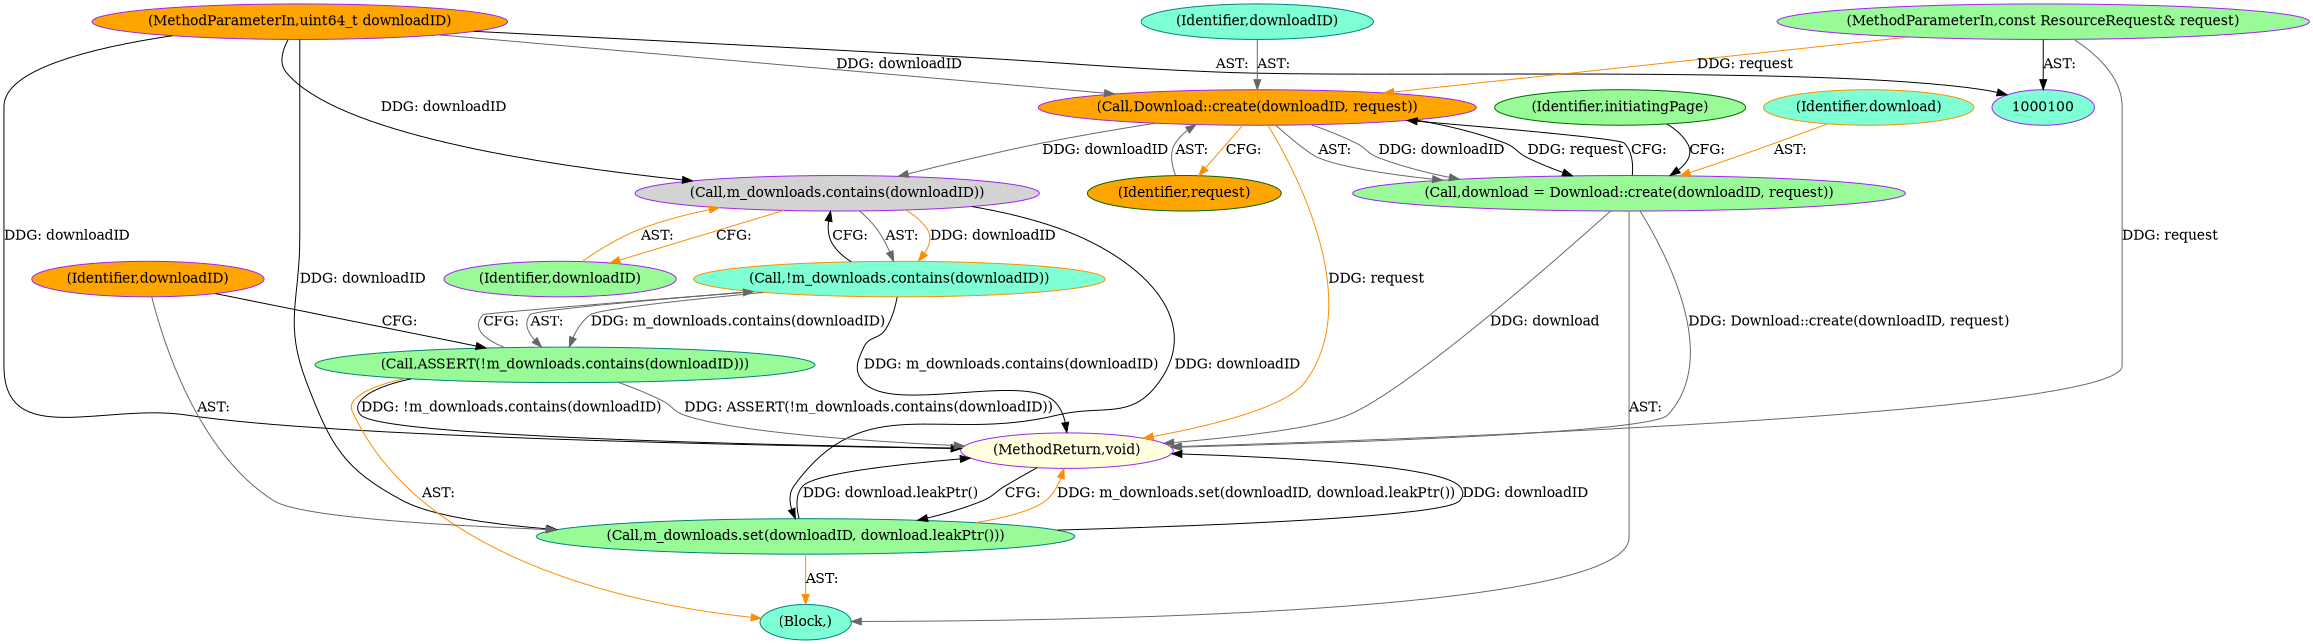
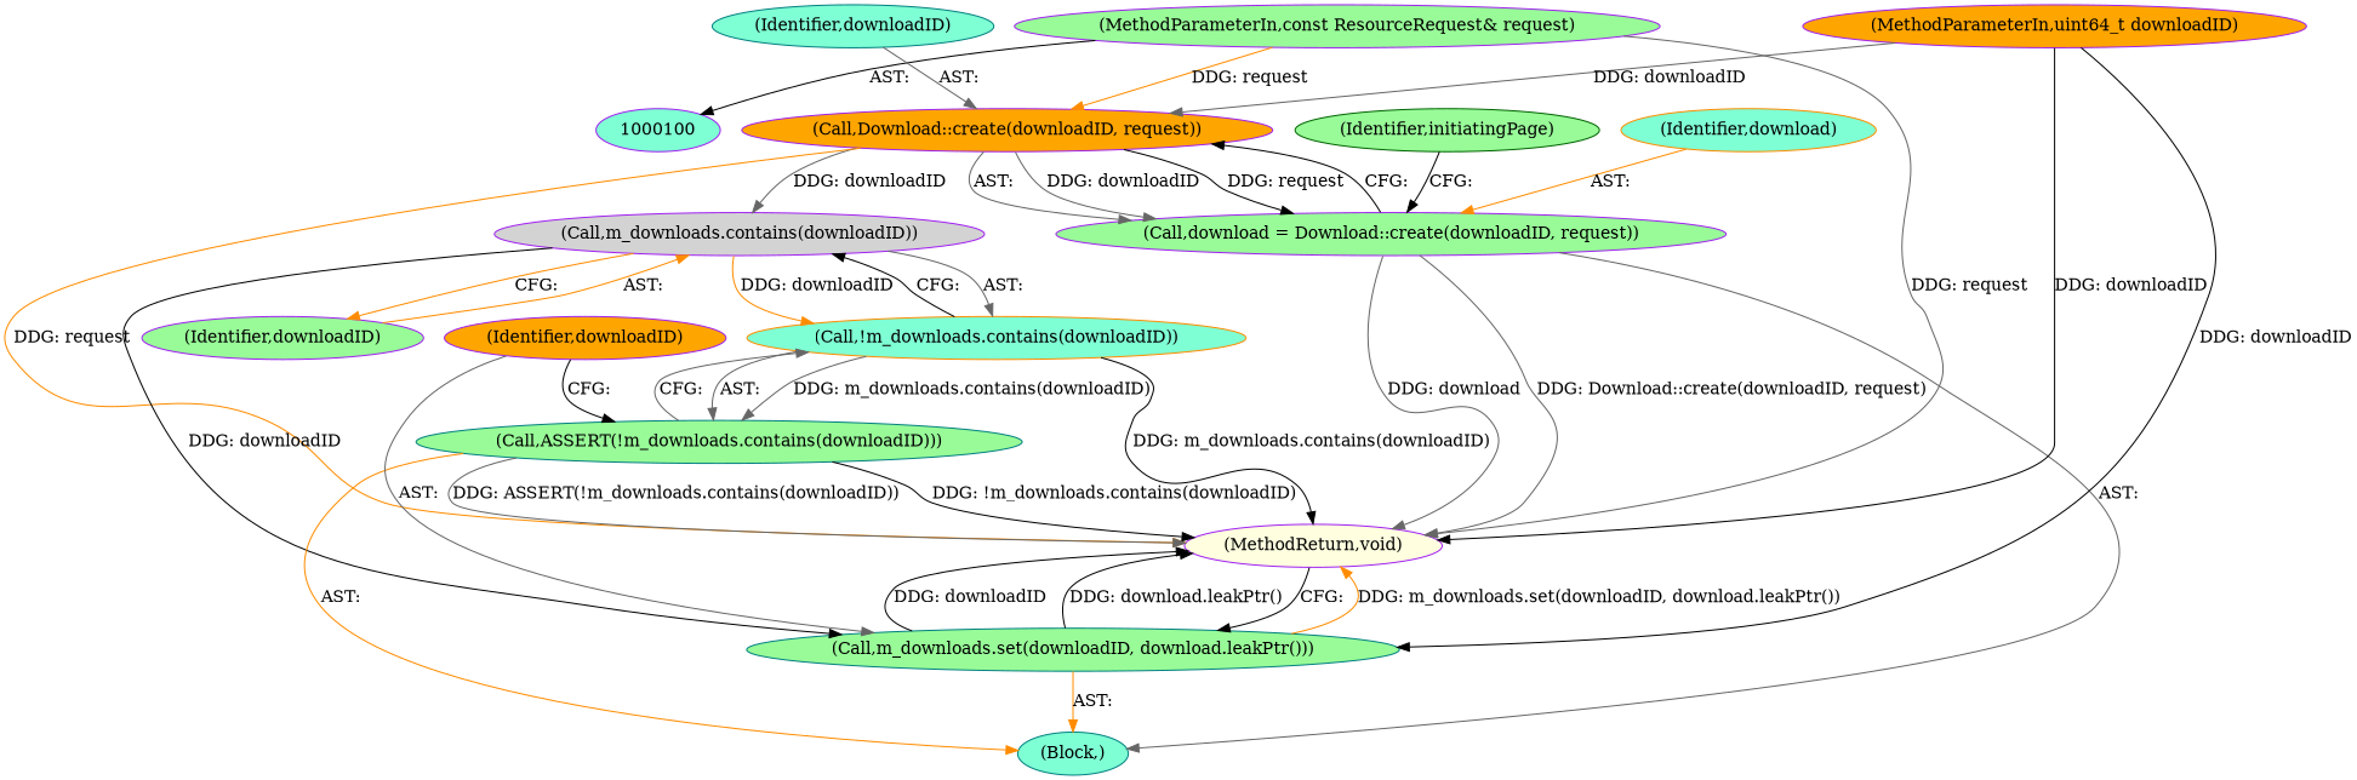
  digraph {
    node [color=purple fillcolor=palegreen style=filled]
    edge [color=gray40]
    n1 [fillcolor=orange label="(Call,Download::create(downloadID, request))"]
    n2 [label="(Call,download = Download::create(downloadID, request))"]
    n3 [fillcolor=lightgrey label="(Call,m_downloads.contains(downloadID))"]
-   n4 [color=darkgreen fillcolor=orange label="(Identifier,request)"]
    n5 [fillcolor=lightyellow label="(MethodReturn,void)"]
    n6 [color=teal fillcolor=aquamarine label="(Block,)"]
    n7 [color=teal label="(Call,m_downloads.set(downloadID, download.leakPtr()))"]
    n8 [color=darkorange fillcolor=aquamarine label="(Call,!m_downloads.contains(downloadID))"]
    n9 [label="(Identifier,downloadID)"]
    n10 [fillcolor=orange label="(MethodParameterIn,uint64_t downloadID)"]
    1000100 [fillcolor=aquamarine]
    n12 [label="(MethodParameterIn,const ResourceRequest& request)"]
    n13 [color=teal label="(Call,ASSERT(!m_downloads.contains(downloadID)))"]
    n14 [color=teal fillcolor=aquamarine label="(Identifier,downloadID)"]
    n15 [fillcolor=orange label="(Identifier,downloadID)"]
    n16 [color=darkgreen label="(Identifier,initiatingPage)"]
    n17 [color=darkorange fillcolor=aquamarine label="(Identifier,download)"]
    n1 -> n2 [label="AST: "]
    n1 -> n2 [label="DDG: downloadID"]
    n1 -> n2 [color=black label="DDG: request"]
    n1 -> n3 [label="DDG: downloadID"]
-   n1 -> n4 [color=darkorange label="CFG: "]
    n1 -> n5 [color=darkorange label="DDG: request"]
    n2 -> n1 [color=black label="CFG: "]
    n2 -> n5 [label="DDG: Download::create(downloadID, request)"]
    n2 -> n5 [label="DDG: download"]
    n2 -> n6 [label="AST: "]
    n3 -> n7 [color=black label="DDG: downloadID"]
    n3 -> n8 [label="AST: "]
    n3 -> n8 [color=darkorange label="DDG: downloadID"]
    n3 -> n9 [color=darkorange label="CFG: "]
-   n4 -> n1 [label="AST: "]
    n5 -> n7 [color=black label="CFG: "]
    n7 -> n5 [color=darkorange label="DDG: m_downloads.set(downloadID, download.leakPtr())"]
    n7 -> n5 [color=black label="DDG: downloadID"]
    n7 -> n5 [color=black label="DDG: download.leakPtr()"]
    n7 -> n6 [color=darkorange label="AST: "]
    n8 -> n3 [color=black label="CFG: "]
    n8 -> n5 [color=black label="DDG: m_downloads.contains(downloadID)"]
    n8 -> n13 [label="AST: "]
    n8 -> n13 [label="DDG: m_downloads.contains(downloadID)"]
    n9 -> n3 [color=darkorange label="AST: "]
    n10 -> n1 [label="DDG: downloadID"]
-   n10 -> n3 [color=black label="DDG: downloadID"]
    n10 -> n5 [color=black label="DDG: downloadID"]
    n10 -> n7 [color=black label="DDG: downloadID"]
-   n10 -> 1000100 [color=black label="AST: "]
    n12 -> n1 [color=darkorange label="DDG: request"]
    n12 -> n5 [label="DDG: request"]
    n12 -> 1000100 [color=black label="AST: "]
    n13 -> n5 [color=black label="DDG: !m_downloads.contains(downloadID)"]
    n13 -> n5 [label="DDG: ASSERT(!m_downloads.contains(downloadID))"]
    n13 -> n6 [color=darkorange label="AST: "]
    n13 -> n8 [label="CFG: "]
    n14 -> n1 [label="AST: "]
    n15 -> n7 [label="AST: "]
    n15 -> n13 [color=black label="CFG: "]
    n16 -> n2 [color=black label="CFG: "]
    n17 -> n2 [color=darkorange label="AST: "]
  }
